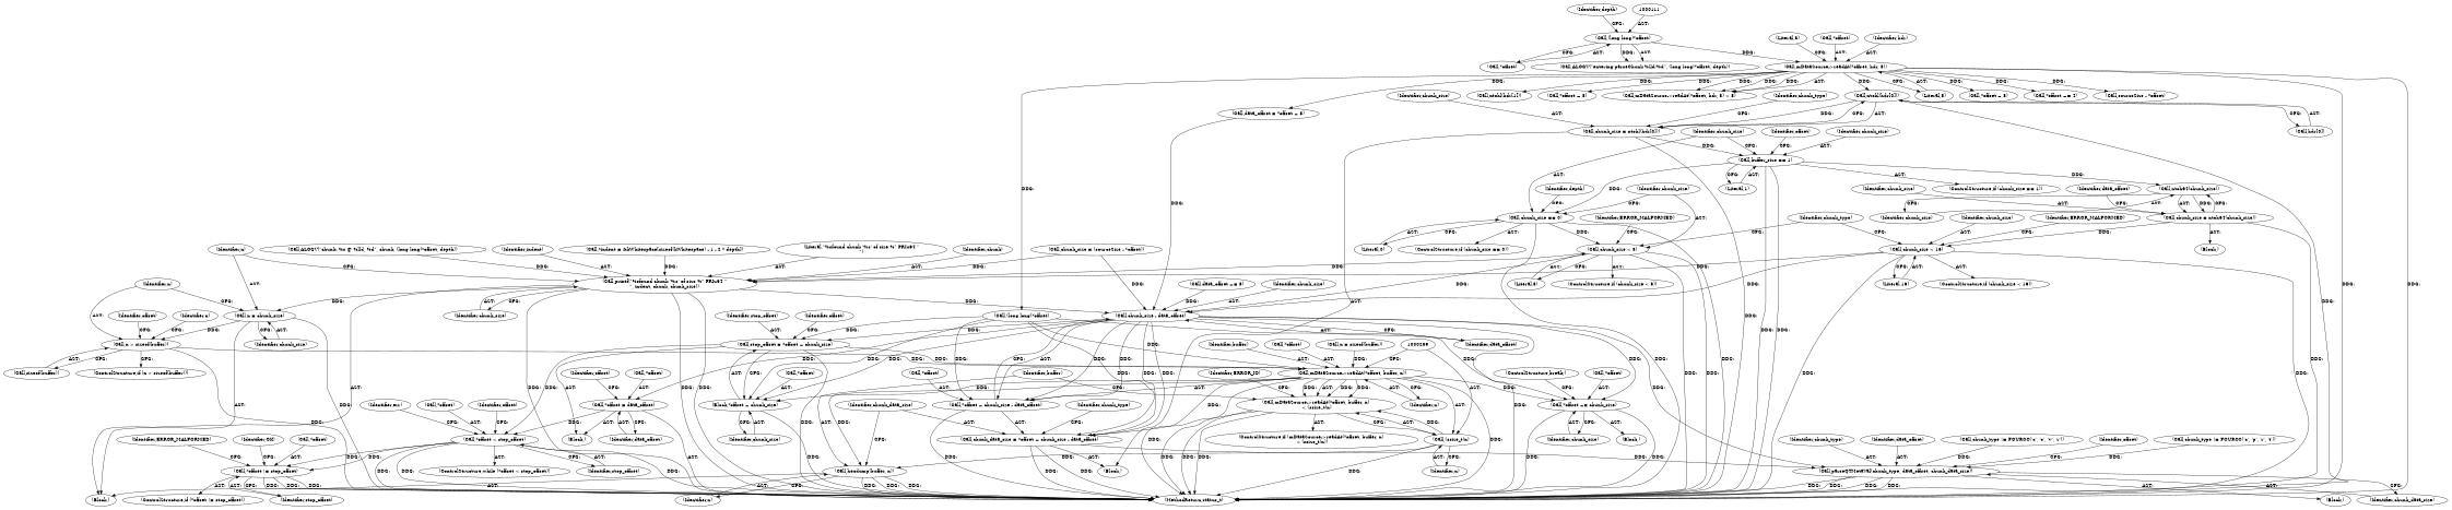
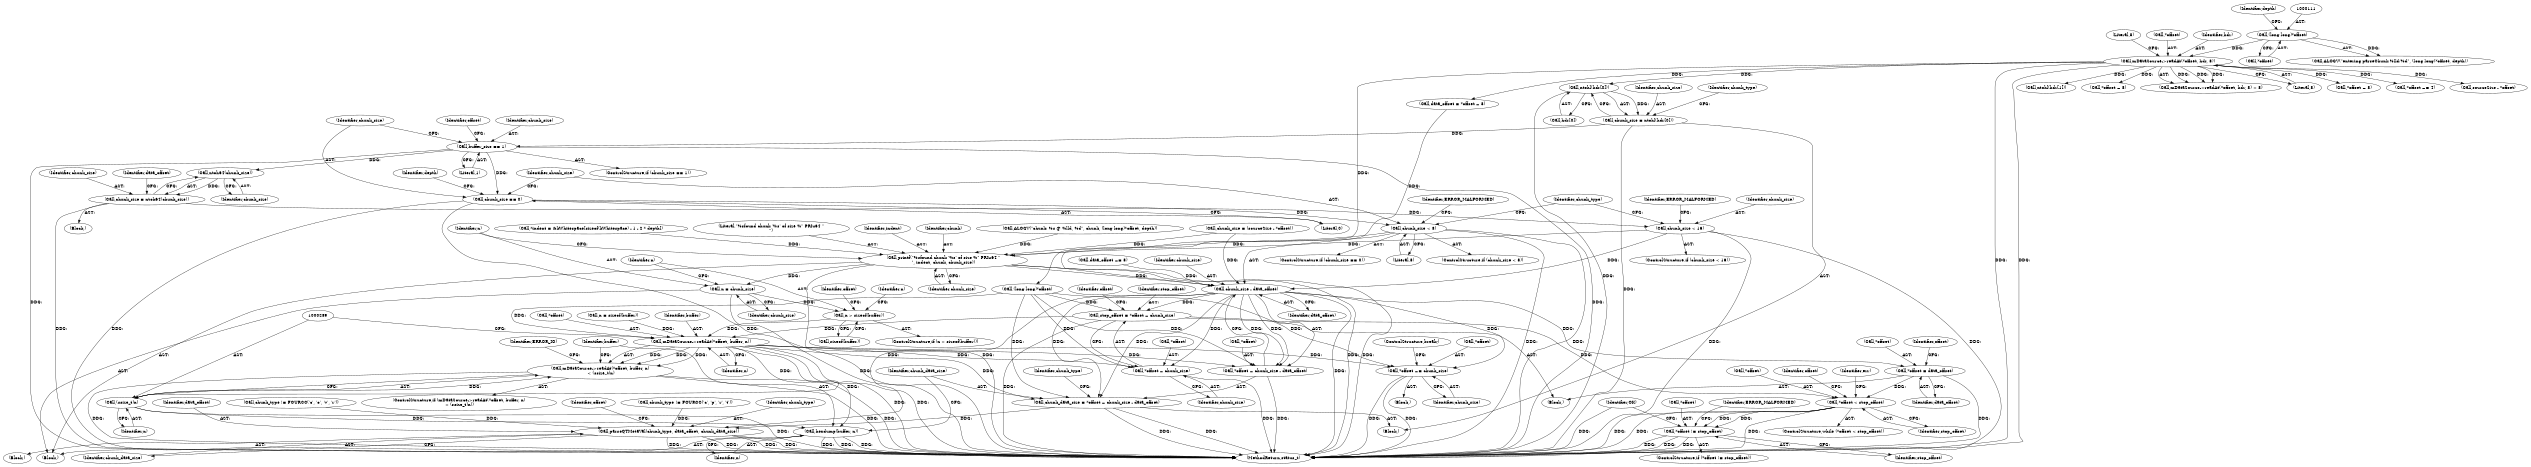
  digraph {
    n1 [label="(Call,ntohl(hdr[0]))"]
    n2 [label="(Call,chunk_size = ntohl(hdr[0]))"]
    n3 [label="(MethodReturn,status_t)"]
    n4 [label="(Call,hdr[0])"]
    n5 [label="(Call,buffer_size == 1)"]
    n6 [label="(Block,)"]
    n7 [label="(Call,mDataSource->readAt(*offset, hdr, 8))"]
    n8 [label="(Call,ntohl(hdr[1]))"]
    n9 [label="(Call,*offset + 8)"]
    n10 [label="(Call,mDataSource->readAt(*offset, hdr, 8) < 8)"]
    n11 [label="(Call,(long long)*offset)"]
    n12 [label="(Call,data_offset = *offset + 8)"]
    n13 [label="(Literal,8)"]
    n14 [label="(Call,*offset + 8)"]
    n15 [label="(Call,*offset += 4)"]
    n16 [label="(Call,sourceSize - *offset)"]
    n17 [label="(Call,mDataSource->readAt(*offset, buffer, n))"]
    n18 [label="(Call,chunk_data_size = *offset + chunk_size - data_offset)"]
    n19 [label="(Call,*offset + chunk_size - data_offset)"]
    n20 [label="(Call,stop_offset = *offset + chunk_size)"]
-   n21 [label="(Block,*offset + chunk_size)"]
+   n21 [label="(Call,*offset + chunk_size)"]
    n22 [label="(Call,*offset += chunk_size)"]
    n23 [label="(Call,chunk_size - data_offset)"]
    n24 [label="(Call,(long long)*offset)"]
    n25 [label="(Call,ALOGV(\"entering parseChunk %lld/%d\", (long long)*offset, depth))"]
    n26 [label="(Call,*offset)"]
    n27 [label="(Call,ntoh64(chunk_size))"]
    n28 [label="(Call,chunk_size == 0)"]
    n29 [label="(ControlStructure,if (chunk_size == 1))"]
    n30 [label="(Literal,1)"]
    n31 [label="(Call,chunk_size = ntoh64(chunk_size))"]
    n32 [label="(Identifier,chunk_size)"]
    n33 [label="(Call,chunk_size < 8)"]
    n34 [label="(Literal,0)"]
    n35 [label="(ControlStructure,if (chunk_size == 0))"]
    n36 [label="(Call,chunk_size < 16)"]
    n37 [label="(Block,)"]
    n38 [label="(Call,printf(\"%sfound chunk '%s' of size %\" PRIu64 \"\n\", indent, chunk, chunk_size))"]
-   n39 [label="(Literal,16)"]
    n40 [label="(ControlStructure,if (chunk_size < 16))"]
    n41 [label="(Call,n = chunk_size)"]
    n42 [label="(Identifier,chunk_size)"]
    n43 [label="(Block,)"]
    n44 [label="(Call,parseQTMetaVal(chunk_type, data_offset, chunk_data_size))"]
    n45 [label="(Call,*offset = data_offset)"]
    n46 [label="(Identifier,data_offset)"]
    n47 [label="(Call,n > sizeof(buffer))"]
    n48 [label="(Identifier,chunk_size)"]
    n49 [label="(ControlStructure,if (n > sizeof(buffer)))"]
    n50 [label="(Call,sizeof(buffer))"]
    n51 [label="(Call,mDataSource->readAt(*offset, buffer, n)\n < (ssize_t)n)"]
    n52 [label="(Call,(ssize_t)n)"]
    n53 [label="(Call,hexdump(buffer, n))"]
    n54 [label="(Identifier,n)"]
    n55 [label="(ControlStructure,if (mDataSource->readAt(*offset, buffer, n)\n < (ssize_t)n))"]
    n56 [label="(Identifier,n)"]
    n57 [label="(Identifier,n)"]
    n58 [label="(Call,*offset < stop_offset)"]
    n59 [label="(Block,)"]
    n60 [label="(Identifier,chunk_size)"]
    n61 [label="(Identifier,chunk_size)"]
    n62 [label="(Block,)"]
    n63 [label="(Block,)"]
    n64 [label="(Identifier,chunk_data_size)"]
    n65 [label="(Call,*offset != stop_offset)"]
    n66 [label="(ControlStructure,while (*offset < stop_offset))"]
    n67 [label="(Identifier,stop_offset)"]
    n68 [label="(Identifier,stop_offset)"]
    n69 [label="(ControlStructure,if (*offset != stop_offset))"]
    n70 [label="(Identifier,data_offset)"]
    n71 [label="(Literal,8)"]
    n72 [label="(ControlStructure,if (chunk_size < 8))"]
    n73 [label="(Identifier,ERROR_MALFORMED)"]
    n74 [label="(Call,n = sizeof(buffer))"]
    n75 [label="(Identifier,chunk)"]
    n76 [label="(Call,*offset)"]
    n77 [label="(Identifier,chunk_size)"]
    n78 [label="(Call,*offset)"]
    n79 [label="(ControlStructure,break;)"]
    n80 [label="(Identifier,ERROR_MALFORMED)"]
    n81 [label="(Identifier,data_offset)"]
    n82 [label="(Call,*offset)"]
    n83 [label="(Identifier,offset)"]
    n84 [label="(Identifier,offset)"]
    n85 [label="(Identifier,chunk_size)"]
    n86 [label="(Literal,8)"]
    n87 [label="(Identifier,buffer)"]
    n88 [label="(Identifier,stop_offset)"]
    n89 [label="(Call,*offset)"]
    n90 [label="(Identifier,chunk_type)"]
    n91 [label="(Identifier,offset)"]
    n92 [label="(Identifier,depth)"]
    n93 [label="(Call,*offset)"]
    n94 [label="(Identifier,chunk_data_size)"]
    n95 [label="(Identifier,err)"]
    n96 [label="(Call,ALOGV(\"chunk: %s @ %lld, %d\", chunk, (long long)*offset, depth))"]
    n97 [label="(Identifier,chunk_size)"]
    n98 [label="(Identifier,indent)"]
    n99 [label="(Identifier,depth)"]
    n100 [label="(Identifier,offset)"]
    n101 [label="(Call,chunk_size = (sourceSize - *offset))"]
    n102 [label="(Identifier,chunk_size)"]
    n103 [label="(Call,chunk_type != FOURCC('c', 'p', 'r', 't'))"]
    n104 [label="(Identifier,n)"]
    n105 [label="(Call,*offset)"]
    n106 [label="(Call,*indent = &kWhitespace[sizeof(kWhitespace) - 1 - 2 * depth])"]
    n107 [label="(Identifier,chunk_size)"]
    n108 [label="(Identifier,chunk_type)"]
    n109 [label="(Identifier,hdr)"]
    n110 [label="(Identifier,offset)"]
    n111 [label="(Identifier,ERROR_IO)"]
    n112 [label="(Identifier,chunk_size)"]
    n113 [label="(Call,*offset)"]
    n114 [label="(Literal,\"%sfound chunk '%s' of size %\" PRIu64 \"\n\")"]
    n115 [label="(Identifier,OK)"]
    n116 [label="(Identifier,chunk_size)"]
    n117 [label="(Identifier,buffer)"]
    n118 [label="(Call,data_offset += 8)"]
    n119 [label="(Call,*offset)"]
    n120 [label="(Identifier,ERROR_MALFORMED)"]
    n121 [label="(Identifier,n)"]
    n122 [label="(Identifier,data_offset)"]
    n123 [label="(Identifier,offset)"]
    n124 [label="(Call,chunk_type != FOURCC('c', 'o', 'v', 'r'))"]
    n125 [label="(Identifier,n)"]
    n126 [label="(Identifier,chunk_type)"]
    n127 [label="(Identifier,chunk_type)"]
    1000111
    1000289
    n1 -> n2 [label="AST: "]
    n1 -> n2 [label="DDG: "]
    n1 -> n3 [label="DDG: "]
    n1 -> n4 [label="CFG: "]
    n2 -> n1 [label="CFG: "]
    n2 -> n3 [label="DDG: "]
    n2 -> n5 [label="DDG: "]
    n2 -> n6 [label="AST: "]
    n4 -> n1 [label="AST: "]
    n5 -> n3 [label="DDG: "]
    n5 -> n3 [label="DDG: "]
    n5 -> n27 [label="DDG: "]
    n5 -> n28 [label="DDG: "]
    n5 -> n29 [label="AST: "]
    n5 -> n30 [label="CFG: "]
    n7 -> n1 [label="DDG: "]
    n7 -> n3 [label="DDG: "]
    n7 -> n3 [label="DDG: "]
    n7 -> n8 [label="DDG: "]
    n7 -> n9 [label="DDG: "]
    n7 -> n10 [label="AST: "]
    n7 -> n10 [label="DDG: "]
    n7 -> n10 [label="DDG: "]
    n7 -> n10 [label="DDG: "]
    n7 -> n11 [label="DDG: "]
    n7 -> n12 [label="DDG: "]
    n7 -> n13 [label="CFG: "]
    n7 -> n14 [label="DDG: "]
    n7 -> n15 [label="DDG: "]
    n7 -> n16 [label="DDG: "]
    n11 -> n17 [label="DDG: "]
    n11 -> n18 [label="DDG: "]
    n11 -> n19 [label="DDG: "]
    n11 -> n20 [label="DDG: "]
    n11 -> n21 [label="DDG: "]
    n11 -> n22 [label="DDG: "]
    n12 -> n23 [label="DDG: "]
    n13 -> n7 [label="AST: "]
    n17 -> n3 [label="DDG: "]
    n17 -> n3 [label="DDG: "]
    n17 -> n18 [label="DDG: "]
-   n17 -> n19 [label="AST: "]
+   n17 -> n19 [label="DDG: "]
    n17 -> n21 [label="DDG: "]
    n17 -> n22 [label="DDG: "]
    n17 -> n51 [label="AST: "]
    n17 -> n51 [label="DDG: "]
    n17 -> n51 [label="DDG: "]
    n17 -> n51 [label="DDG: "]
-   n17 -> n52 [label="AST: "]
+   n17 -> n52 [label="DDG: "]
    n17 -> n53 [label="DDG: "]
    n17 -> n54 [label="CFG: "]
    n18 -> n3 [label="DDG: "]
    n18 -> n3 [label="DDG: "]
    n18 -> n6 [label="AST: "]
    n18 -> n44 [label="DDG: "]
    n19 -> n3 [label="DDG: "]
    n19 -> n18 [label="AST: "]
    n19 -> n23 [label="CFG: "]
    n20 -> n3 [label="DDG: "]
    n20 -> n17 [label="DDG: "]
    n20 -> n21 [label="CFG: "]
    n20 -> n58 [label="DDG: "]
    n20 -> n59 [label="AST: "]
    n21 -> n3 [label="DDG: "]
    n21 -> n20 [label="AST: "]
    n21 -> n60 [label="CFG: "]
    n22 -> n3 [label="DDG: "]
    n22 -> n3 [label="DDG: "]
    n22 -> n61 [label="CFG: "]
    n22 -> n62 [label="AST: "]
    n23 -> n3 [label="DDG: "]
    n23 -> n18 [label="DDG: "]
    n23 -> n18 [label="DDG: "]
    n23 -> n19 [label="AST: "]
    n23 -> n19 [label="DDG: "]
    n23 -> n19 [label="DDG: "]
    n23 -> n20 [label="DDG: "]
    n23 -> n21 [label="DDG: "]
    n23 -> n22 [label="DDG: "]
    n23 -> n44 [label="DDG: "]
    n23 -> n45 [label="DDG: "]
    n23 -> n46 [label="CFG: "]
    n24 -> n7 [label="DDG: "]
    n24 -> n25 [label="AST: "]
    n24 -> n25 [label="DDG: "]
    n24 -> n26 [label="CFG: "]
    n26 -> n24 [label="AST: "]
    n27 -> n31 [label="AST: "]
    n27 -> n31 [label="DDG: "]
    n27 -> n32 [label="CFG: "]
    n28 -> n3 [label="DDG: "]
    n28 -> n3 [label="DDG: "]
    n28 -> n33 [label="DDG: "]
    n28 -> n34 [label="CFG: "]
-   n28 -> n35 [label="AST: "]
+   n33 -> n35 [label="AST: "]
    n30 -> n5 [label="AST: "]
    n31 -> n3 [label="DDG: "]
    n31 -> n27 [label="CFG: "]
    n31 -> n36 [label="DDG: "]
    n31 -> n37 [label="AST: "]
    n32 -> n27 [label="AST: "]
    n33 -> n3 [label="DDG: "]
    n33 -> n3 [label="DDG: "]
-   n33 -> n23 [label="DDG: "]
+   n33 -> n23 [label="AST: "]
    n33 -> n38 [label="DDG: "]
    n33 -> n71 [label="CFG: "]
    n33 -> n72 [label="AST: "]
    n34 -> n28 [label="AST: "]
    n36 -> n3 [label="DDG: "]
    n36 -> n3 [label="DDG: "]
    n36 -> n23 [label="DDG: "]
    n36 -> n38 [label="DDG: "]
-   n36 -> n39 [label="CFG: "]
    n36 -> n40 [label="AST: "]
    n38 -> n3 [label="DDG: "]
    n38 -> n3 [label="DDG: "]
    n38 -> n3 [label="DDG: "]
    n38 -> n23 [label="DDG: "]
    n38 -> n41 [label="DDG: "]
    n38 -> n42 [label="CFG: "]
    n38 -> n43 [label="AST: "]
-   n39 -> n36 [label="AST: "]
    n41 -> n3 [label="DDG: "]
    n41 -> n43 [label="AST: "]
    n41 -> n47 [label="DDG: "]
    n41 -> n48 [label="CFG: "]
    n42 -> n38 [label="AST: "]
    n44 -> n3 [label="DDG: "]
    n44 -> n3 [label="DDG: "]
    n44 -> n3 [label="DDG: "]
    n44 -> n3 [label="DDG: "]
    n44 -> n63 [label="AST: "]
    n44 -> n64 [label="CFG: "]
-   n45 -> n3 [label="AST: "]
+   n45 -> n3 [label="DDG: "]
    n45 -> n58 [label="DDG: "]
    n45 -> n59 [label="AST: "]
    n45 -> n70 [label="CFG: "]
    n46 -> n23 [label="AST: "]
-   n47 -> n3 [label="DDG: "]
+   n115 -> n3 [label="DDG: "]
    n47 -> n17 [label="DDG: "]
-   n47 -> n49 [label="CFG: "]
+   n47 -> n49 [label="AST: "]
    n47 -> n50 [label="CFG: "]
    n48 -> n41 [label="AST: "]
-   n50 -> n47 [label="AST: "]
+   n50 -> n47 [label="CFG: "]
    n51 -> n3 [label="DDG: "]
    n51 -> n3 [label="DDG: "]
    n51 -> n3 [label="DDG: "]
    n51 -> n52 [label="CFG: "]
    n51 -> n55 [label="AST: "]
    n52 -> n3 [label="DDG: "]
    n52 -> n51 [label="AST: "]
    n52 -> n51 [label="DDG: "]
    n52 -> n53 [label="DDG: "]
    n52 -> n56 [label="CFG: "]
    n53 -> n3 [label="DDG: "]
    n53 -> n3 [label="DDG: "]
    n53 -> n3 [label="DDG: "]
    n53 -> n43 [label="AST: "]
    n53 -> n57 [label="CFG: "]
    n54 -> n17 [label="AST: "]
    n56 -> n52 [label="AST: "]
    n57 -> n53 [label="AST: "]
    n58 -> n3 [label="DDG: "]
    n58 -> n3 [label="DDG: "]
    n58 -> n3 [label="DDG: "]
    n58 -> n65 [label="DDG: "]
    n58 -> n65 [label="DDG: "]
    n58 -> n66 [label="AST: "]
    n58 -> n67 [label="CFG: "]
    n60 -> n21 [label="AST: "]
    n61 -> n22 [label="AST: "]
    n64 -> n44 [label="AST: "]
    n65 -> n3 [label="DDG: "]
    n65 -> n3 [label="DDG: "]
    n65 -> n3 [label="DDG: "]
    n65 -> n68 [label="CFG: "]
    n65 -> n69 [label="AST: "]
    n67 -> n58 [label="AST: "]
    n68 -> n65 [label="AST: "]
    n70 -> n45 [label="AST: "]
    n71 -> n33 [label="AST: "]
    n73 -> n33 [label="CFG: "]
    n74 -> n17 [label="DDG: "]
    n75 -> n38 [label="AST: "]
    n76 -> n21 [label="AST: "]
    n77 -> n2 [label="AST: "]
    n78 -> n19 [label="AST: "]
    n79 -> n22 [label="CFG: "]
    n80 -> n36 [label="CFG: "]
    n81 -> n31 [label="CFG: "]
    n82 -> n45 [label="AST: "]
    n83 -> n44 [label="CFG: "]
    n84 -> n58 [label="CFG: "]
    n85 -> n31 [label="AST: "]
    n86 -> n7 [label="CFG: "]
    n87 -> n17 [label="AST: "]
    n88 -> n20 [label="AST: "]
    n89 -> n7 [label="AST: "]
    n90 -> n33 [label="CFG: "]
    n90 -> n36 [label="CFG: "]
    n91 -> n45 [label="CFG: "]
    n92 -> n28 [label="CFG: "]
    n93 -> n17 [label="AST: "]
    n94 -> n18 [label="AST: "]
    n94 -> n53 [label="CFG: "]
    n95 -> n58 [label="CFG: "]
    n96 -> n38 [label="DDG: "]
    n97 -> n23 [label="AST: "]
    n98 -> n38 [label="AST: "]
    n99 -> n24 [label="CFG: "]
    n100 -> n47 [label="CFG: "]
    n101 -> n23 [label="DDG: "]
    n101 -> n38 [label="DDG: "]
    n102 -> n5 [label="CFG: "]
    n102 -> n28 [label="AST: "]
    n103 -> n44 [label="DDG: "]
    n104 -> n38 [label="CFG: "]
    n104 -> n41 [label="AST: "]
    n105 -> n58 [label="AST: "]
    n106 -> n38 [label="DDG: "]
    n107 -> n36 [label="AST: "]
    n108 -> n44 [label="AST: "]
    n109 -> n7 [label="AST: "]
    n110 -> n5 [label="CFG: "]
    n111 -> n51 [label="CFG: "]
    n112 -> n28 [label="CFG: "]
    n112 -> n33 [label="AST: "]
    n113 -> n65 [label="AST: "]
    n114 -> n38 [label="AST: "]
    n115 -> n65 [label="CFG: "]
    n116 -> n5 [label="AST: "]
    n117 -> n51 [label="CFG: "]
    n117 -> n53 [label="AST: "]
    n118 -> n23 [label="DDG: "]
    n119 -> n22 [label="AST: "]
    n120 -> n65 [label="CFG: "]
    n121 -> n41 [label="CFG: "]
    n121 -> n47 [label="AST: "]
    n122 -> n44 [label="AST: "]
    n123 -> n20 [label="CFG: "]
    n124 -> n44 [label="DDG: "]
    n125 -> n47 [label="CFG: "]
    n126 -> n18 [label="CFG: "]
    n127 -> n2 [label="CFG: "]
    1000111 -> n24 [label="AST: "]
    1000289 -> n17 [label="CFG: "]
    1000289 -> n52 [label="AST: "]
  }
